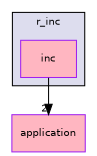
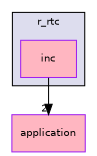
  digraph {
    compound=true
    node [fillcolor=lightpink fontname=Helvetica fontsize=10 shape=box style=filled color=purple]
    n1 [label=inc pencolor=black]
    n2 [label=application]
    subgraph cluster_1 {
      bgcolor="#ddddee"
      fontname=Helvetica
      fontsize=10
-     label=r_inc
+     label=r_rtc
      pencolor=black
      n1
    }
    n1 -> n2 [headlabel=2 labeldistance=1.5 labelfontname=Helvetica labelfontsize=10 color=black]
  }
